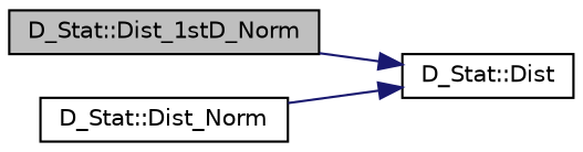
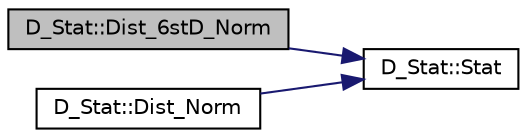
  digraph {
    rankdir=LR
    node [color=black fillcolor=white fontname=Helvetica fontsize=10 shape=record style=filled]
    edge [color=midnightblue fontname=Helvetica fontsize=10 labelfontname=Helvetica labelfontsize=10 style=solid]
-   n1 [fillcolor=grey75 fontcolor=black height=0.2 label="D_Stat::Dist_1stD_Norm" width=0.4]
-   n2 [height=0.2 label="D_Stat::Dist" width=0.4]
+   n1 [fillcolor=grey75 fontcolor=black height=0.2 label="D_Stat::Dist_6stD_Norm" width=0.4]
+   n2 [height=0.2 label="D_Stat::Stat" width=0.4]
    n3 [height=0.2 label="D_Stat::Dist_Norm" width=0.4]
    n1 -> n2
    n3 -> n2
  }
